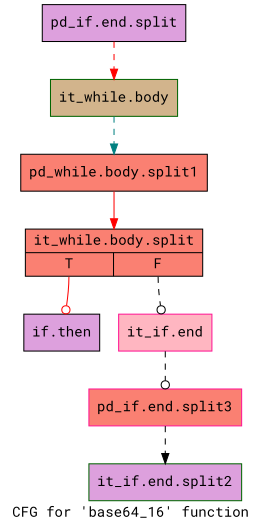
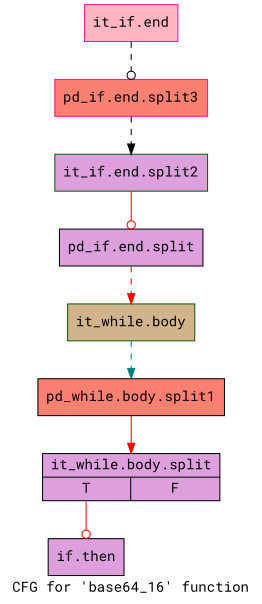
  digraph {
    fontname="Roboto Mono"
    label="CFG for 'base64_16' function"
    node [color=black fillcolor=plum fontname="Roboto Mono" shape=record style=filled]
    edge [arrowhead=normal color=red fontname="Roboto Mono" style=dashed]
    n1 [color=darkgreen fillcolor=tan label="{it_while.body}"]
    n2 [fillcolor=salmon label="{pd_while.body.split1}"]
-   n3 [fillcolor=salmon label="{it_while.body.split|{<s0>T|<s1>F}}"]
+   n3 [label="{it_while.body.split|{<s0>T|<s1>F}}"]
    n4 [label="{if.then}"]
    n5 [color=deeppink fillcolor=lightpink label="{it_if.end}"]
    n6 [color=deeppink fillcolor=salmon label="{pd_if.end.split3}"]
    n7 [color=darkgreen label="{it_if.end.split2}"]
    n8 [label="{pd_if.end.split}"]
    n1 -> n2 [color=teal]
    n2 -> n3 [style=solid]
    n3 -> n4 [arrowhead=odot style=solid tailport=s0]
-   n3 -> n5 [arrowhead=odot color=black tailport=s1]
    n5 -> n6 [arrowhead=odot color=black]
    n6 -> n7 [color=black]
+   n7 -> n8 [arrowhead=odot style=solid]
    n8 -> n1
  }
